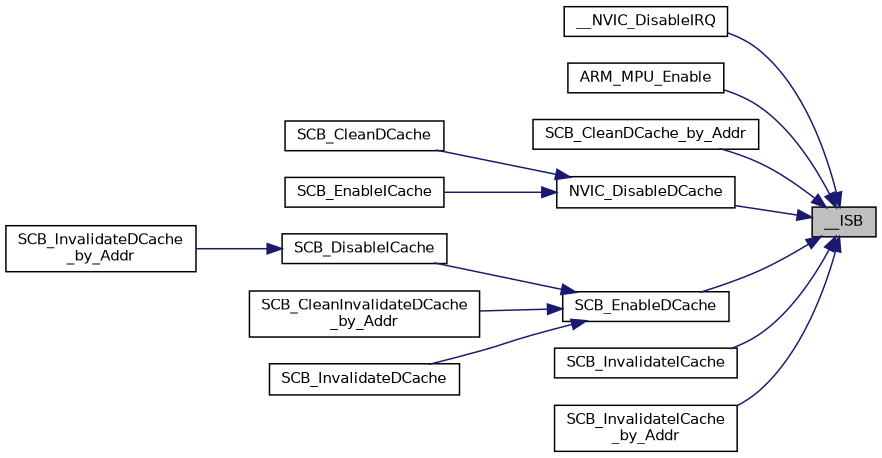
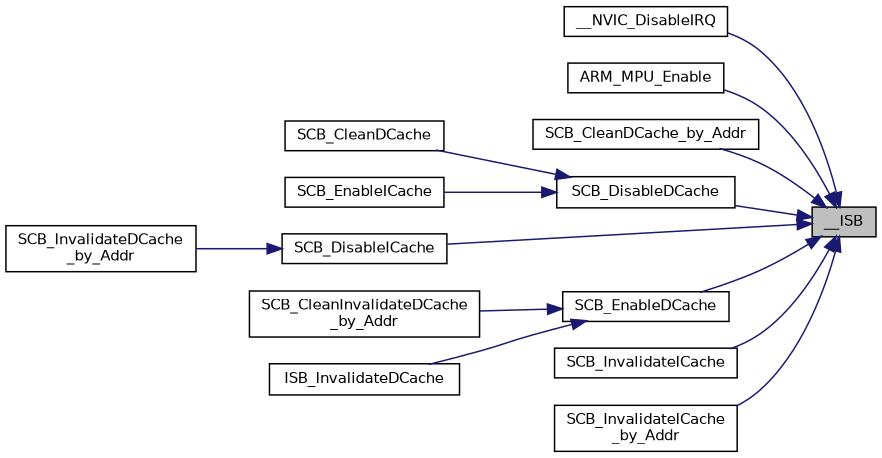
  digraph {
    rankdir=RL
    node [color=black fillcolor=white fontname=Helvetica fontsize=10 shape=record style=filled]
    edge [color=midnightblue dir=back fontname=Helvetica fontsize=10 labelfontname=Helvetica labelfontsize=10 style=solid]
    n1 [fillcolor=grey75 fontcolor=black height=0.2 label=__ISB width=0.4]
    n2 [height=0.2 label=__NVIC_DisableIRQ width=0.4]
    n3 [height=0.2 label=ARM_MPU_Enable width=0.4]
    n4 [height=0.2 label=SCB_CleanDCache_by_Addr width=0.4]
-   n5 [height=0.2 label=NVIC_DisableDCache width=0.4]
+   n5 [height=0.2 label=SCB_DisableDCache width=0.4]
    n6 [height=0.2 label=SCB_DisableICache width=0.4]
    n7 [height=0.2 label=SCB_EnableDCache width=0.4]
    n8 [height=0.2 label=SCB_InvalidateICache width=0.4]
    n9 [height=0.2 label="SCB_InvalidateICache\l_by_Addr" width=0.4]
    n10 [height=0.2 label=SCB_CleanDCache width=0.4]
    n11 [height=0.2 label="SCB_CleanInvalidateDCache\l_by_Addr" width=0.4]
    n12 [height=0.2 label=SCB_EnableICache width=0.4]
    n13 [height=0.2 label="SCB_InvalidateDCache\l_by_Addr" width=0.4]
-   n14 [height=0.2 label=SCB_InvalidateDCache width=0.4]
+   n14 [height=0.2 label=ISB_InvalidateDCache width=0.4]
    n1 -> n2
    n1 -> n3
    n1 -> n4
    n1 -> n5
-   n7 -> n6
+   n1 -> n6
    n1 -> n7
    n1 -> n8
    n1 -> n9
    n5 -> n10
    n5 -> n12
    n6 -> n13
    n7 -> n11
    n7 -> n14
  }
